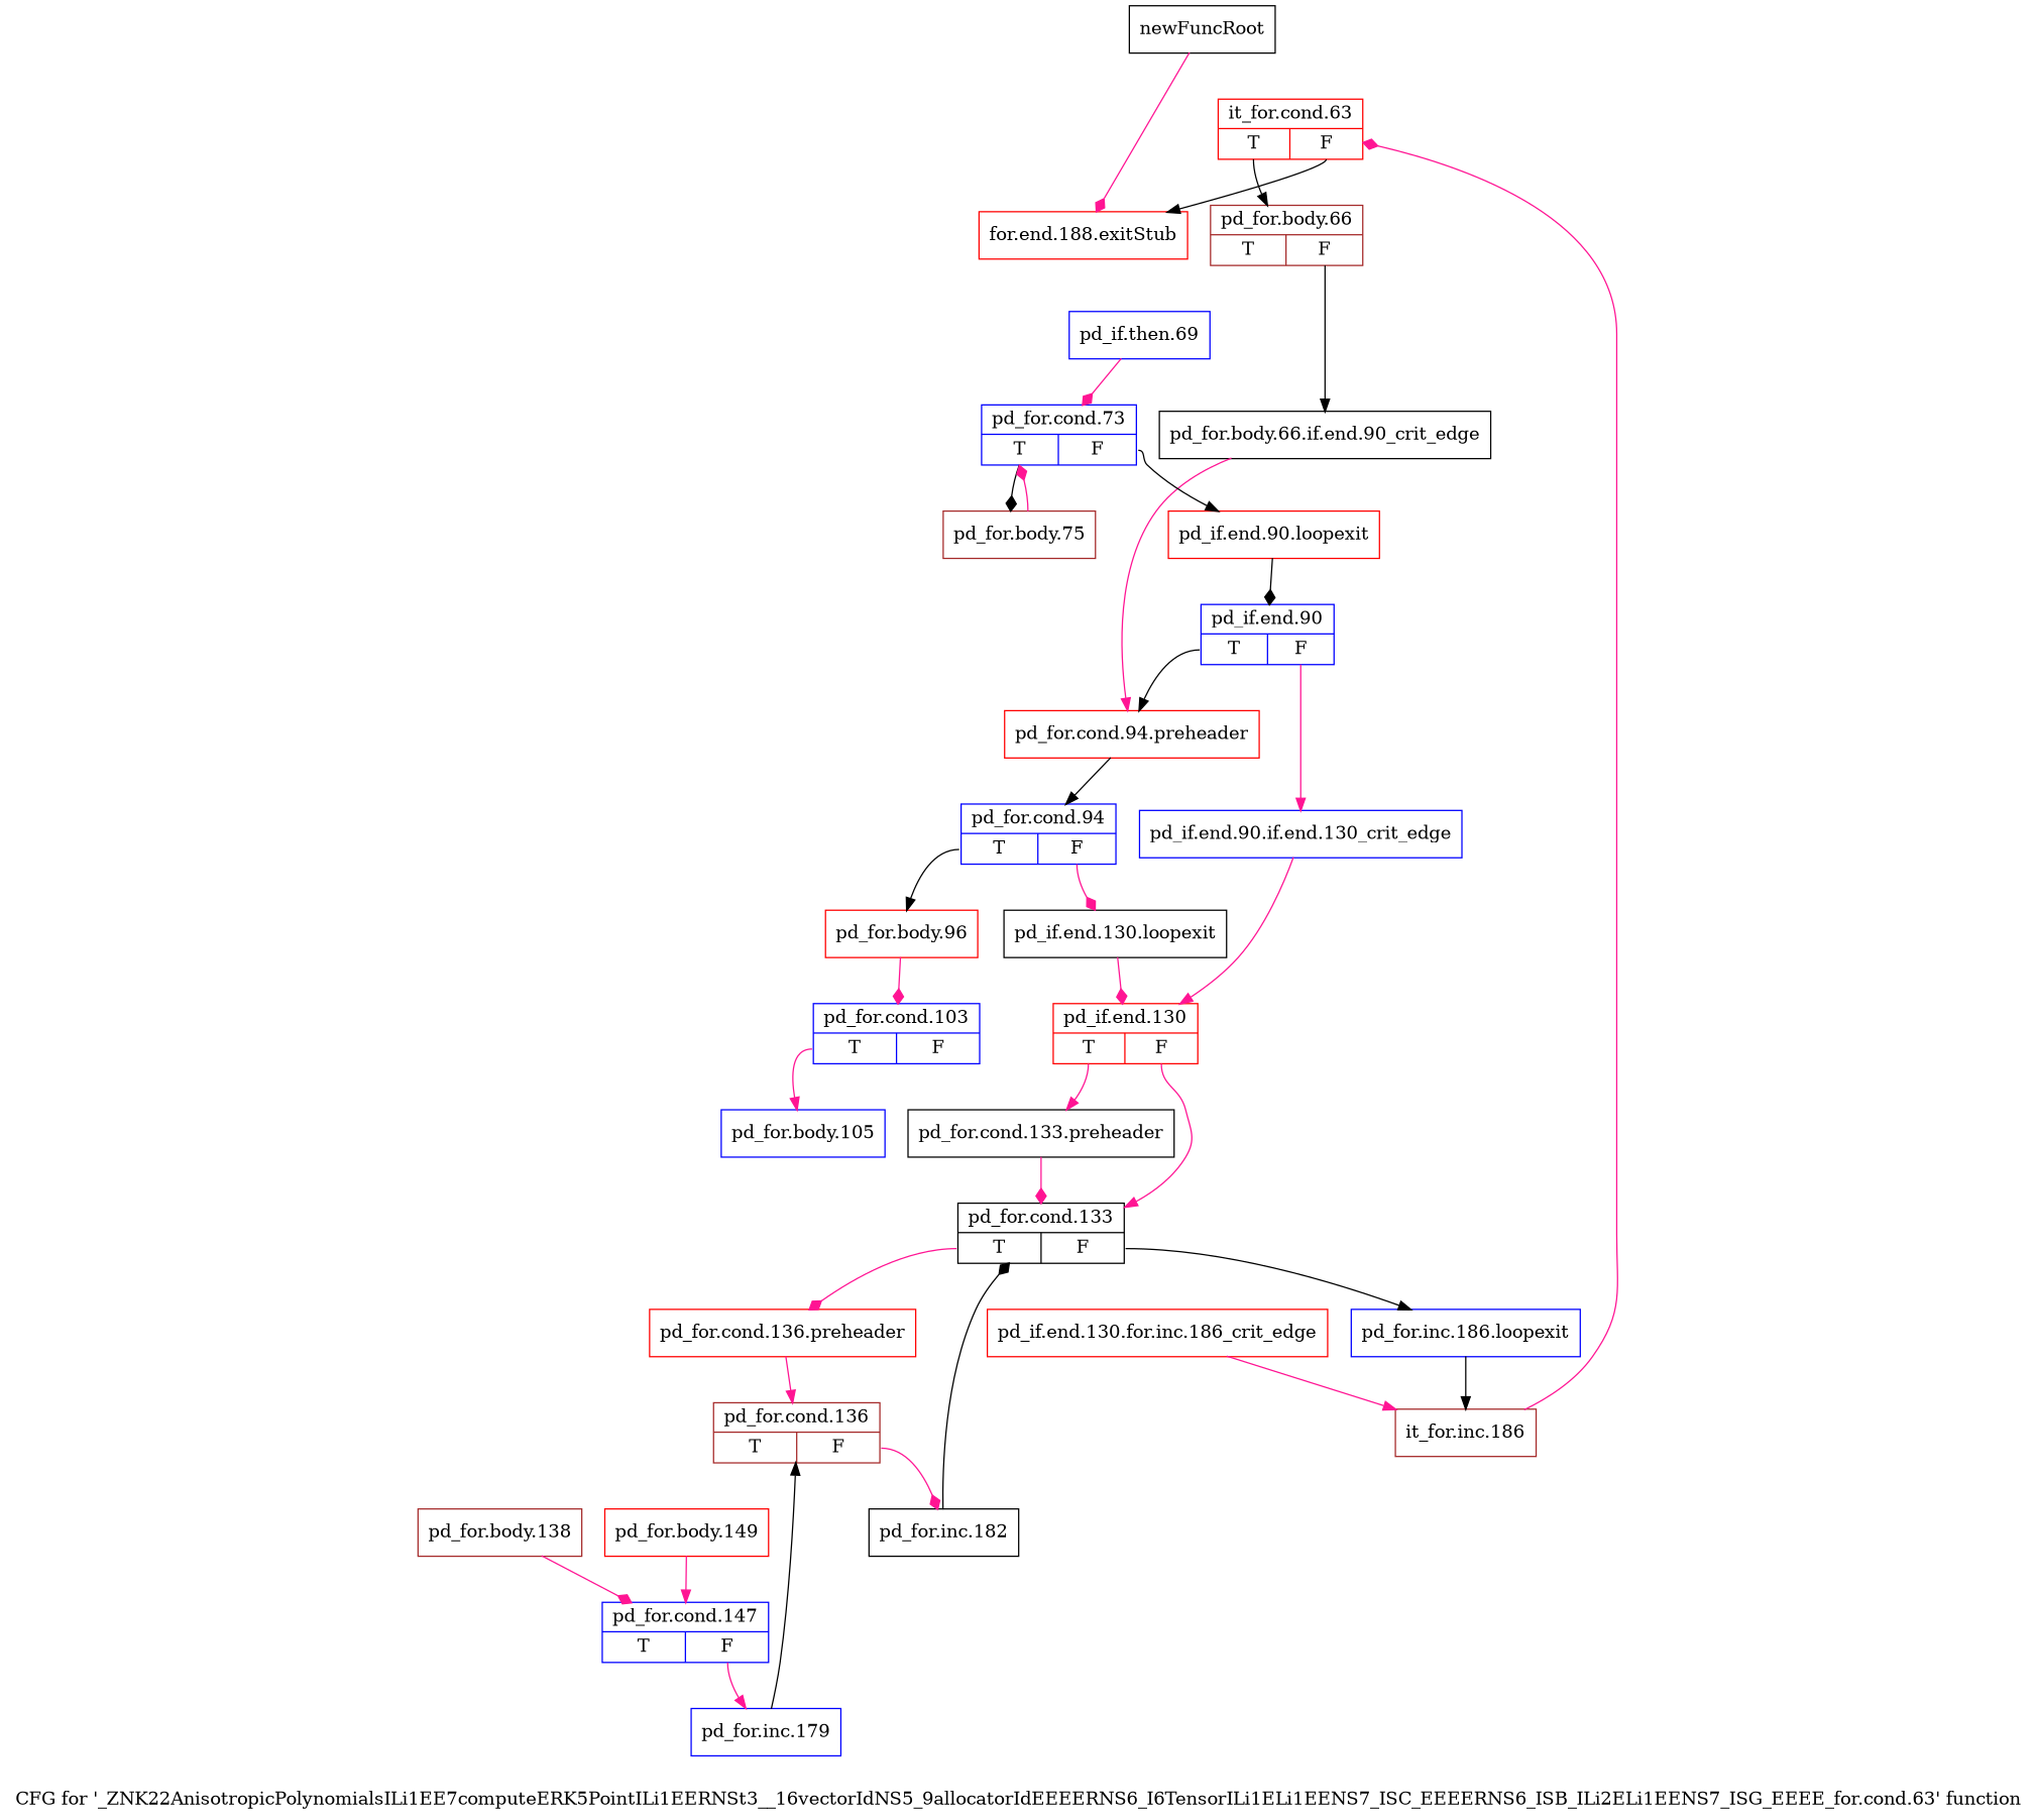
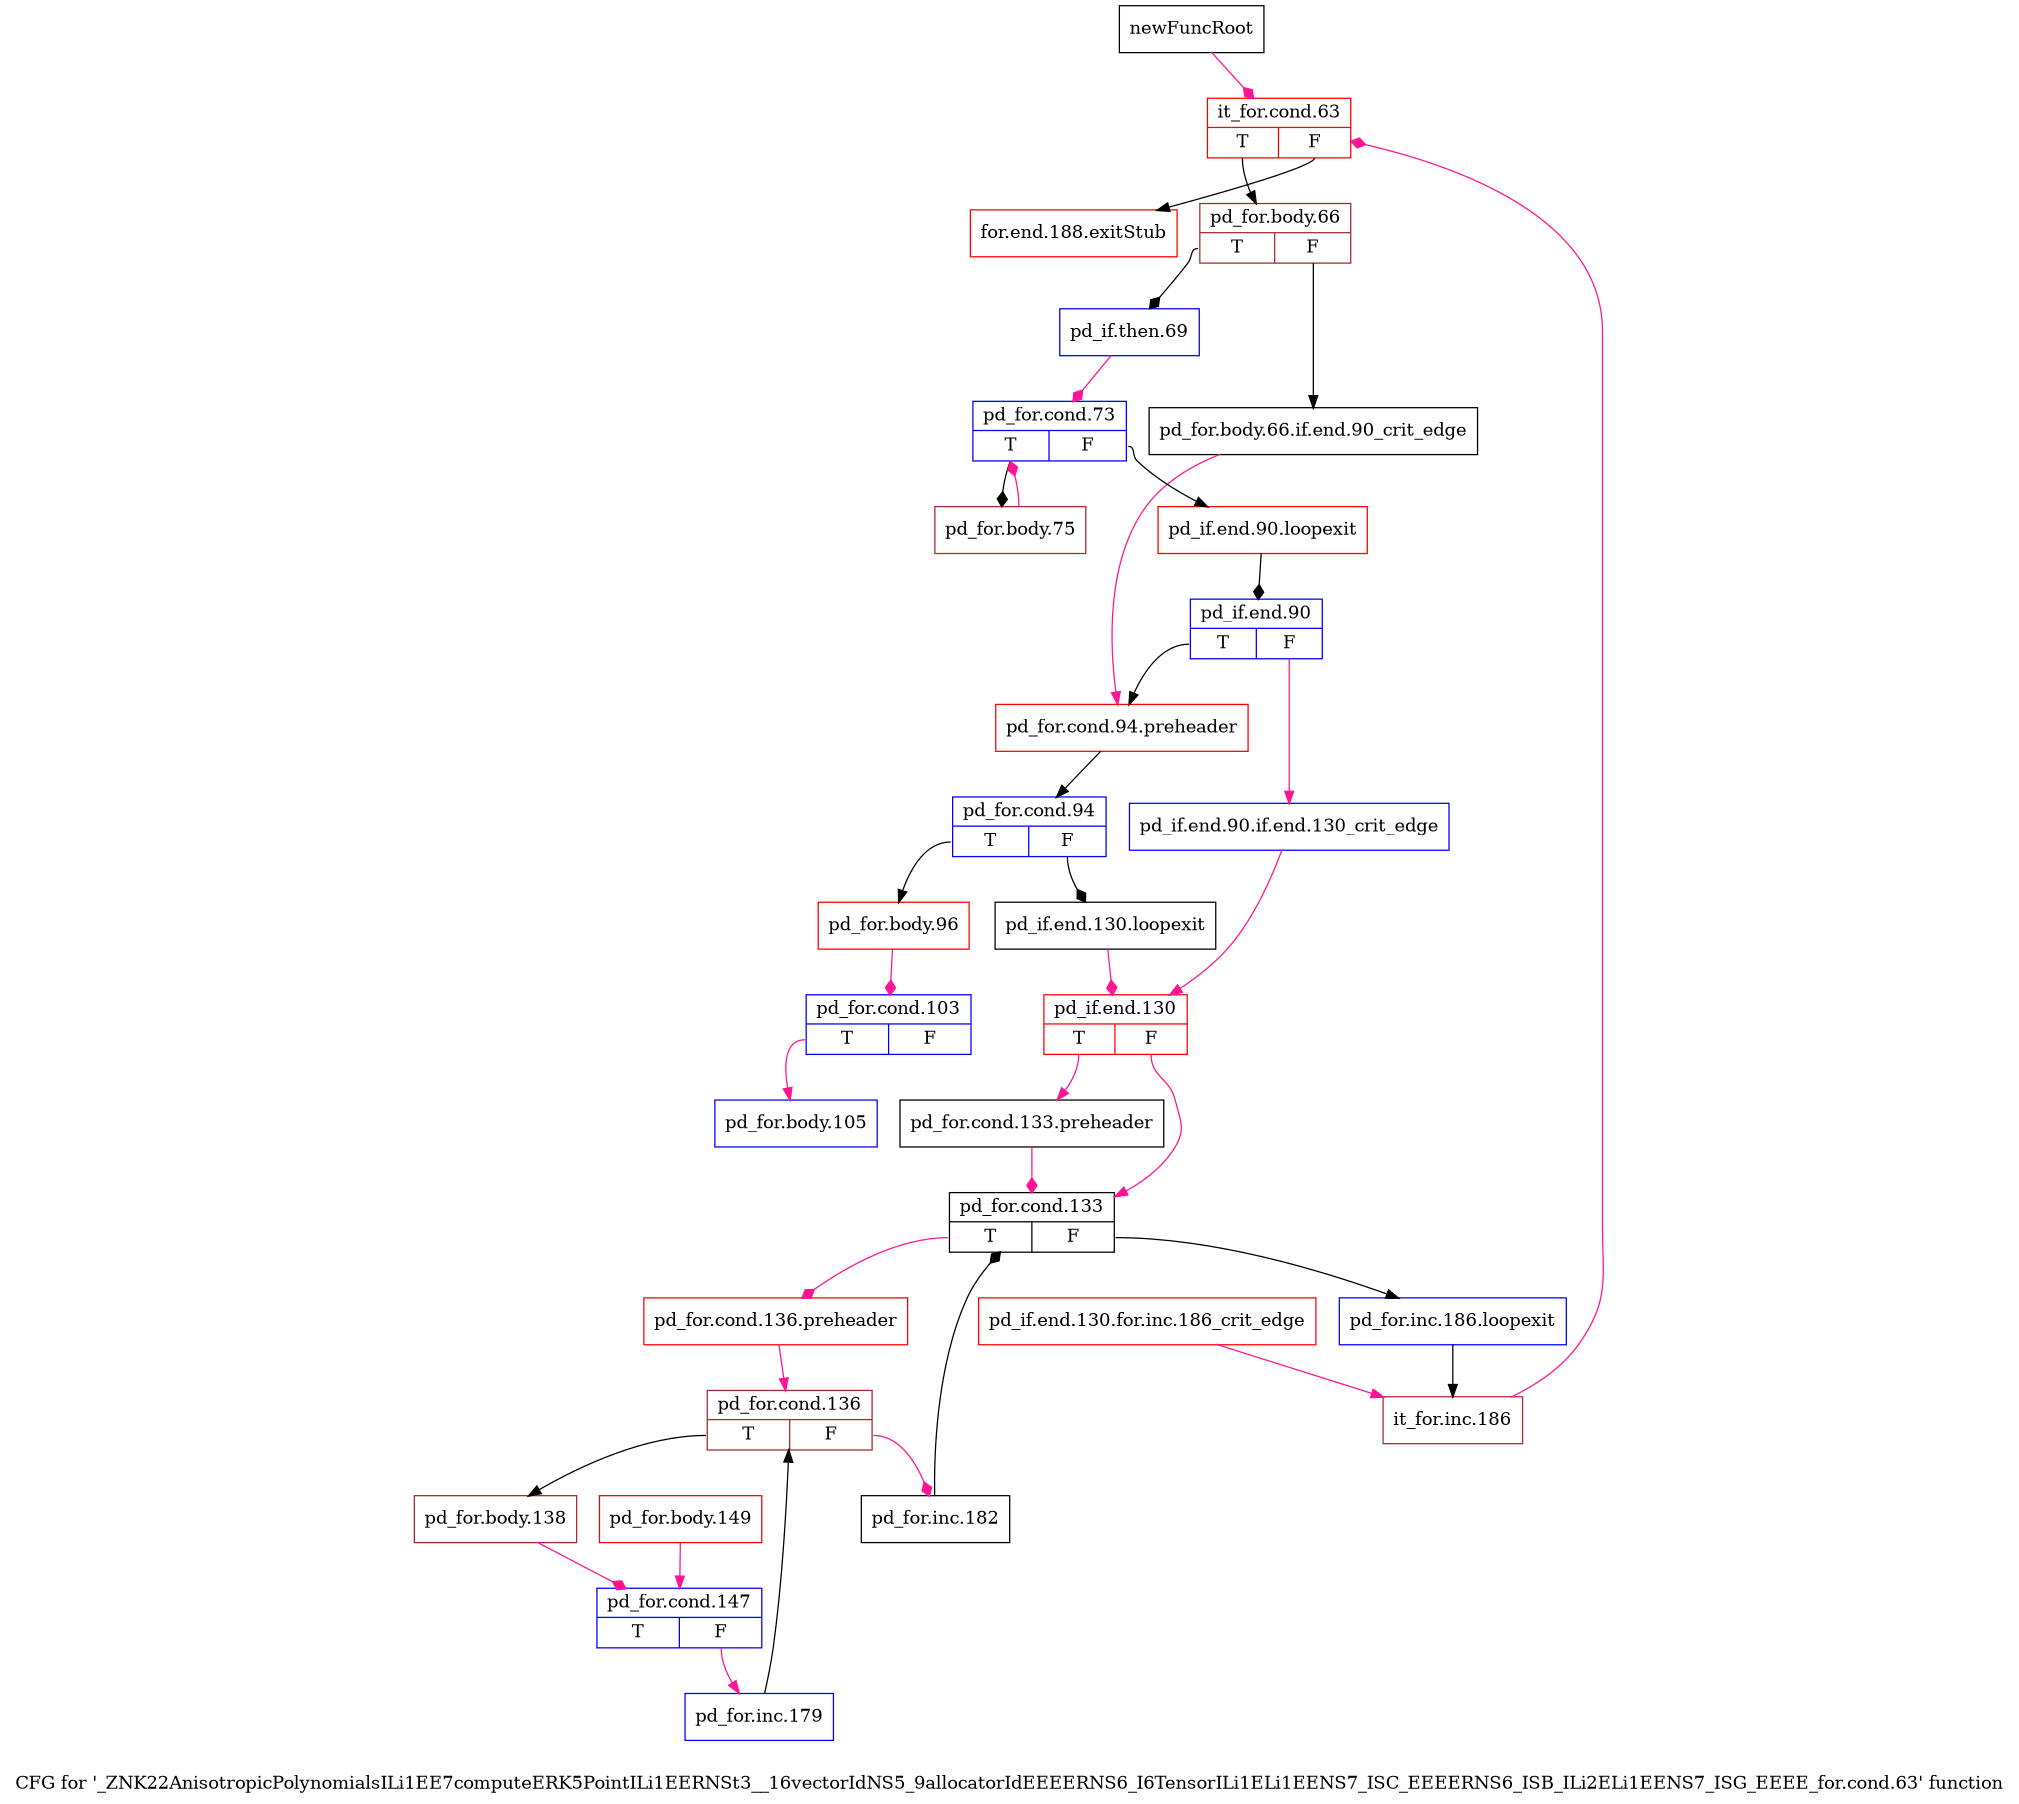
  digraph {
    label="CFG for '_ZNK22AnisotropicPolynomialsILi1EE7computeERK5PointILi1EERNSt3__16vectorIdNS5_9allocatorIdEEEERNS6_I6TensorILi1ELi1EENS7_ISC_EEEERNS6_ISB_ILi2ELi1EENS7_ISG_EEEE_for.cond.63' function"
    node [color=blue shape=record]
    edge [arrowhead=normal color=deeppink]
    n1 [color=black label="{newFuncRoot}"]
    n2 [color=red label="{it_for.cond.63|{<s0>T|<s1>F}}"]
    n3 [color=red label="{for.end.188.exitStub}"]
    n4 [color=brown label="{pd_for.body.66|{<s0>T|<s1>F}}"]
    n5 [label="{pd_if.then.69}"]
    n6 [color=black label="{pd_for.body.66.if.end.90_crit_edge}"]
    n7 [label="{pd_for.cond.73|{<s0>T|<s1>F}}"]
    n8 [color=red label="{pd_for.cond.94.preheader}"]
    n9 [color=brown label="{pd_for.body.75}"]
    n10 [color=red label="{pd_if.end.90.loopexit}"]
    n11 [label="{pd_if.end.90|{<s0>T|<s1>F}}"]
    n12 [label="{pd_if.end.90.if.end.130_crit_edge}"]
    n13 [label="{pd_for.cond.94|{<s0>T|<s1>F}}"]
    n14 [color=red label="{pd_if.end.130|{<s0>T|<s1>F}}"]
    n15 [color=red label="{pd_for.body.96}"]
    n16 [color=black label="{pd_if.end.130.loopexit}"]
    n17 [color=black label="{pd_for.cond.133.preheader}"]
    n18 [color=black label="{pd_for.cond.133|{<s0>T|<s1>F}}"]
    n19 [color=red label="{pd_if.end.130.for.inc.186_crit_edge}"]
    n20 [color=brown label="{it_for.inc.186}"]
    n21 [label="{pd_for.cond.103|{<s0>T|<s1>F}}"]
    n22 [label="{pd_for.body.105}"]
    n23 [color=red label="{pd_for.cond.136.preheader}"]
    n24 [label="{pd_for.inc.186.loopexit}"]
    n25 [color=brown label="{pd_for.cond.136|{<s0>T|<s1>F}}"]
    n26 [color=brown label="{pd_for.body.138}"]
    n27 [color=black label="{pd_for.inc.182}"]
    n28 [label="{pd_for.cond.147|{<s0>T|<s1>F}}"]
    n29 [label="{pd_for.inc.179}"]
    n30 [color=red label="{pd_for.body.149}"]
-   n1 -> n3 [arrowhead=diamond]
+   n1 -> n2 [arrowhead=diamond]
    n2 -> n3 [color=black tailport=s1]
    n2 -> n4 [color=black tailport=s0]
+   n4 -> n5 [arrowhead=diamond color=black tailport=s0]
    n4 -> n6 [color=black tailport=s1]
    n5 -> n7 [arrowhead=diamond]
    n6 -> n8
    n7 -> n9 [arrowhead=diamond color=black tailport=s0]
    n7 -> n10 [color=black tailport=s1]
    n8 -> n13 [color=black]
    n9 -> n7 [arrowhead=diamond]
    n10 -> n11 [arrowhead=diamond color=black]
    n11 -> n8 [color=black tailport=s0]
    n11 -> n12 [tailport=s1]
    n12 -> n14
    n13 -> n15 [color=black tailport=s0]
-   n13 -> n16 [arrowhead=diamond tailport=s1]
+   n13 -> n16 [arrowhead=diamond color=black tailport=s1]
    n14 -> n17 [tailport=s0]
    n14 -> n18 [tailport=s1]
    n15 -> n21 [arrowhead=diamond]
    n16 -> n14 [arrowhead=diamond]
    n17 -> n18 [arrowhead=diamond]
    n18 -> n23 [arrowhead=diamond tailport=s0]
    n18 -> n24 [color=black tailport=s1]
    n19 -> n20
    n20 -> n2 [arrowhead=diamond]
    n21 -> n22 [tailport=s0]
    n23 -> n25
    n24 -> n20 [color=black]
+   n25 -> n26 [color=black tailport=s0]
    n25 -> n27 [arrowhead=diamond tailport=s1]
    n26 -> n28 [arrowhead=diamond]
    n27 -> n18 [arrowhead=diamond color=black]
    n28 -> n29 [tailport=s1]
    n29 -> n25 [color=black]
    n30 -> n28
  }
